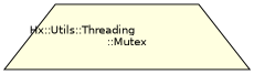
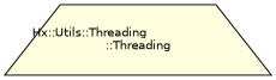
  digraph {
    rankdir=LR
-   n1 [color=black fillcolor=lightyellow fontname=Helvetica fontsize=10 height=0.2 label="Hx::Utils::Threading\l::Mutex" shape=trapezium style=filled width=0.4]
+   n1 [color=black fillcolor=lightyellow fontname=Helvetica fontsize=10 height=0.2 label="Hx::Utils::Threading\l::Threading" shape=trapezium style=filled width=0.4]
  }
